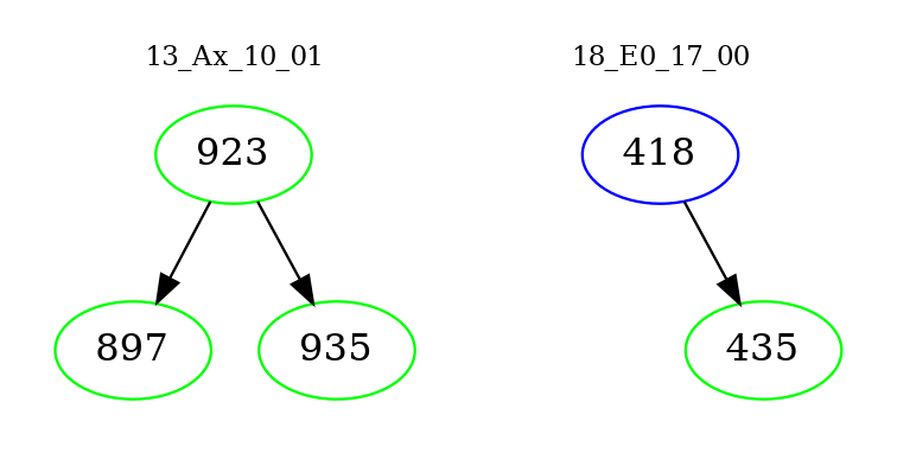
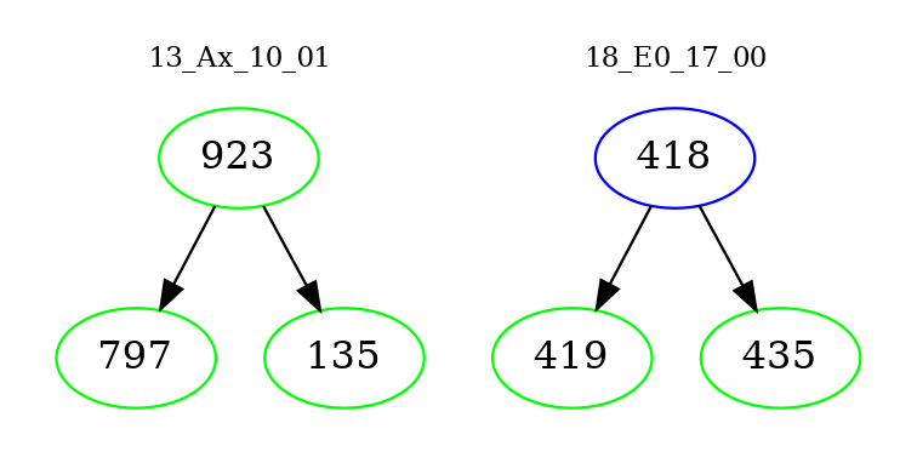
  digraph {
    node [color=green]
    edge [color=black]
    n1 [label=923]
-   n2 [label=897]
-   n3 [label=935]
+   n2 [label=797]
+   n3 [label=135]
    n4 [color=blue label=418]
+   n5 [label=419]
    n6 [label=435]
    subgraph cluster_1 {
      color=white
      fontsize=10
      label="13_Ax_10_01"
      n1
      n2
      n3
    }
    subgraph cluster_2 {
      color=white
      fontsize=10
      label="18_E0_17_00"
      n4
+     n5
      n6
    }
    n1 -> n2
    n1 -> n3
+   n4 -> n5
    n4 -> n6
  }
